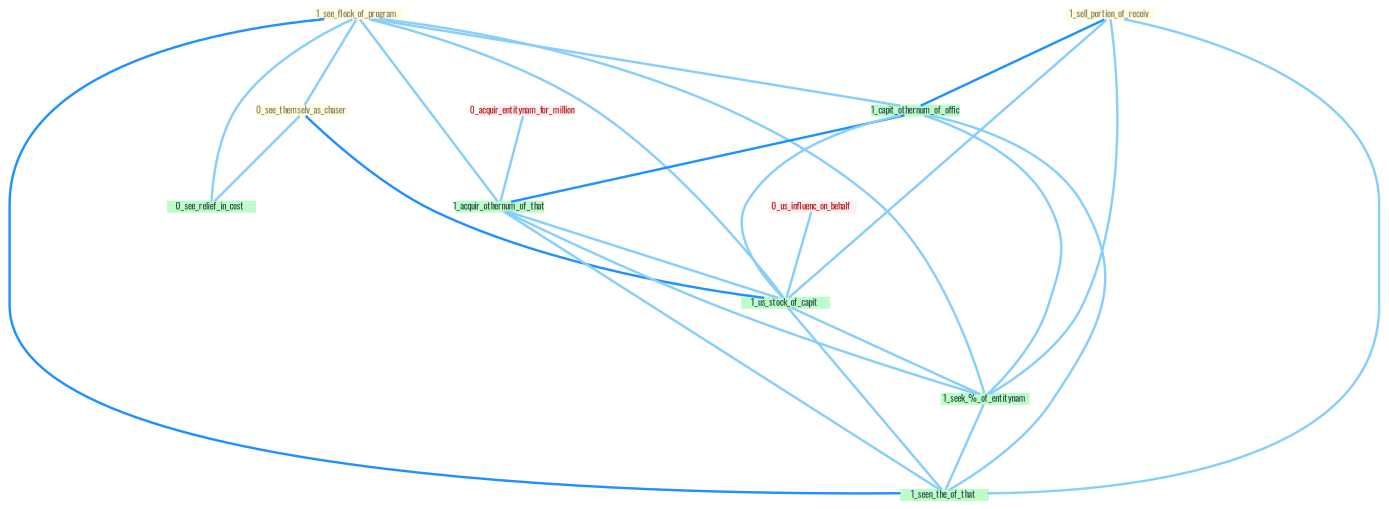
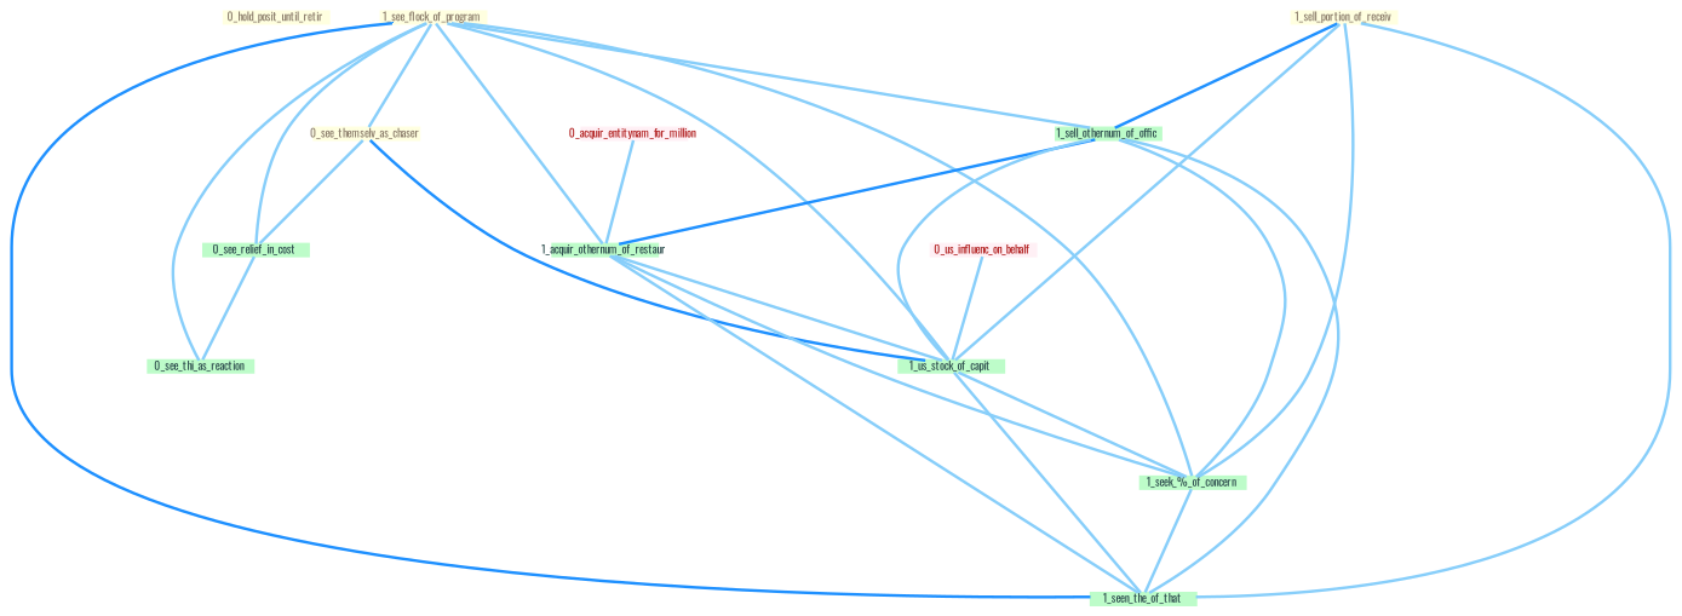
  graph {
    fontname=Oswald
    node [color="#BDFCC9" fixedsize=true fontcolor="#2f4f4f" fontname=Oswald fontsize=4 shape=polygon style=filled]
    edge [color="#87cefa" fontname=Oswald w=1]
+   "0_hold_posit_until_retir " [color="#ffffe0" fontcolor="#8b7d6b" height=.06 width=.5]
    "1_see_flock_of_program " [color="#ffffe0" fontcolor="#8b7d6b" height=.06 width=.5]
    "1_sell_portion_of_receiv " [color="#ffffe0" fontcolor="#8b7d6b" height=.06 width=.5]
    "0_see_themselv_as_chaser " [color="#ffffe0" fontcolor="#8b7d6b" height=.06 width=.5]
    "0_acquir_entitynam_for_million " [color="#fff0f5" fontcolor="#b22222" height=.06 width=.5]
    "0_us_influenc_on_behalf " [color="#fff0f5" fontcolor="#b22222" height=.06 width=.5]
-   "1_sell_othernum_of_offic " [height=.06 width=.5 label="1_capit_othernum_of_offic"]
+   "1_sell_othernum_of_offic " [height=.06 width=.5]
    "0_see_relief_in_cost " [height=.06 width=.5]
-   "1_acquir_othernum_of_restaur " [height=.06 width=.5 label="1_acquir_othernum_of_that"]
+   "0_see_thi_as_reaction " [height=.06 width=.5]
+   "1_acquir_othernum_of_restaur " [height=.06 width=.5]
    "1_us_stock_of_capit " [height=.06 width=.5]
-   "1_seek_%_of_concern " [height=.06 width=.5 label="1_seek_%_of_entitynam"]
+   "1_seek_%_of_concern " [height=.06 width=.5]
    "1_seen_the_of_that " [height=.06 width=.5]
    subgraph sub_1 {
+     "0_hold_posit_until_retir "
      "1_see_flock_of_program "
      "1_sell_portion_of_receiv "
      "0_see_themselv_as_chaser "
    }
    subgraph sub_2 {
      "0_acquir_entitynam_for_million "
      "0_us_influenc_on_behalf "
    }
    "1_see_flock_of_program " -- "0_see_themselv_as_chaser "
    "1_see_flock_of_program " -- "1_sell_othernum_of_offic "
    "1_see_flock_of_program " -- "0_see_relief_in_cost "
+   "1_see_flock_of_program " -- "0_see_thi_as_reaction "
    "1_see_flock_of_program " -- "1_acquir_othernum_of_restaur "
    "1_see_flock_of_program " -- "1_us_stock_of_capit "
    "1_see_flock_of_program " -- "1_seek_%_of_concern "
    "1_see_flock_of_program " -- "1_seen_the_of_that " [color="#1e90ff"]
    "1_sell_portion_of_receiv " -- "1_sell_othernum_of_offic " [color="#1e90ff" w=2]
    "1_sell_portion_of_receiv " -- "1_us_stock_of_capit "
    "1_sell_portion_of_receiv " -- "1_seek_%_of_concern "
    "1_sell_portion_of_receiv " -- "1_seen_the_of_that "
    "0_see_themselv_as_chaser " -- "0_see_relief_in_cost "
    "0_see_themselv_as_chaser " -- "1_us_stock_of_capit " [color="#1e90ff" w=2]
    "0_acquir_entitynam_for_million " -- "1_acquir_othernum_of_restaur "
    "0_us_influenc_on_behalf " -- "1_us_stock_of_capit "
    "1_sell_othernum_of_offic " -- "1_acquir_othernum_of_restaur " [color="#1e90ff" w=2]
    "1_sell_othernum_of_offic " -- "1_us_stock_of_capit "
    "1_sell_othernum_of_offic " -- "1_seek_%_of_concern "
    "1_sell_othernum_of_offic " -- "1_seen_the_of_that "
+   "0_see_relief_in_cost " -- "0_see_thi_as_reaction "
    "1_acquir_othernum_of_restaur " -- "1_us_stock_of_capit "
    "1_acquir_othernum_of_restaur " -- "1_seek_%_of_concern "
    "1_acquir_othernum_of_restaur " -- "1_seen_the_of_that "
    "1_us_stock_of_capit " -- "1_seek_%_of_concern "
    "1_us_stock_of_capit " -- "1_seen_the_of_that "
    "1_seek_%_of_concern " -- "1_seen_the_of_that "
  }
